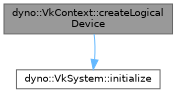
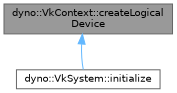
  digraph {
    rankdir=TB
    node [fontname=Helvetica fontsize=10 shape=box style=filled]
    n1 [color=gray40 fillcolor=grey60 fontcolor=black height=0.2 label="dyno::VkContext::createLogical\lDevice" width=0.4]
    n2 [color=grey40 fillcolor=white height=0.2 label="dyno::VkSystem::initialize" width=0.4]
-   n2 -> n1 [color=steelblue1 dir=back fontname=Helvetica fontsize=10 labelfontname=Helvetica labelfontsize=10 style=solid]
+   n1 -> n2 [color=steelblue1 dir=back fontname=Helvetica fontsize=10 labelfontname=Helvetica labelfontsize=10 style=solid]
  }
